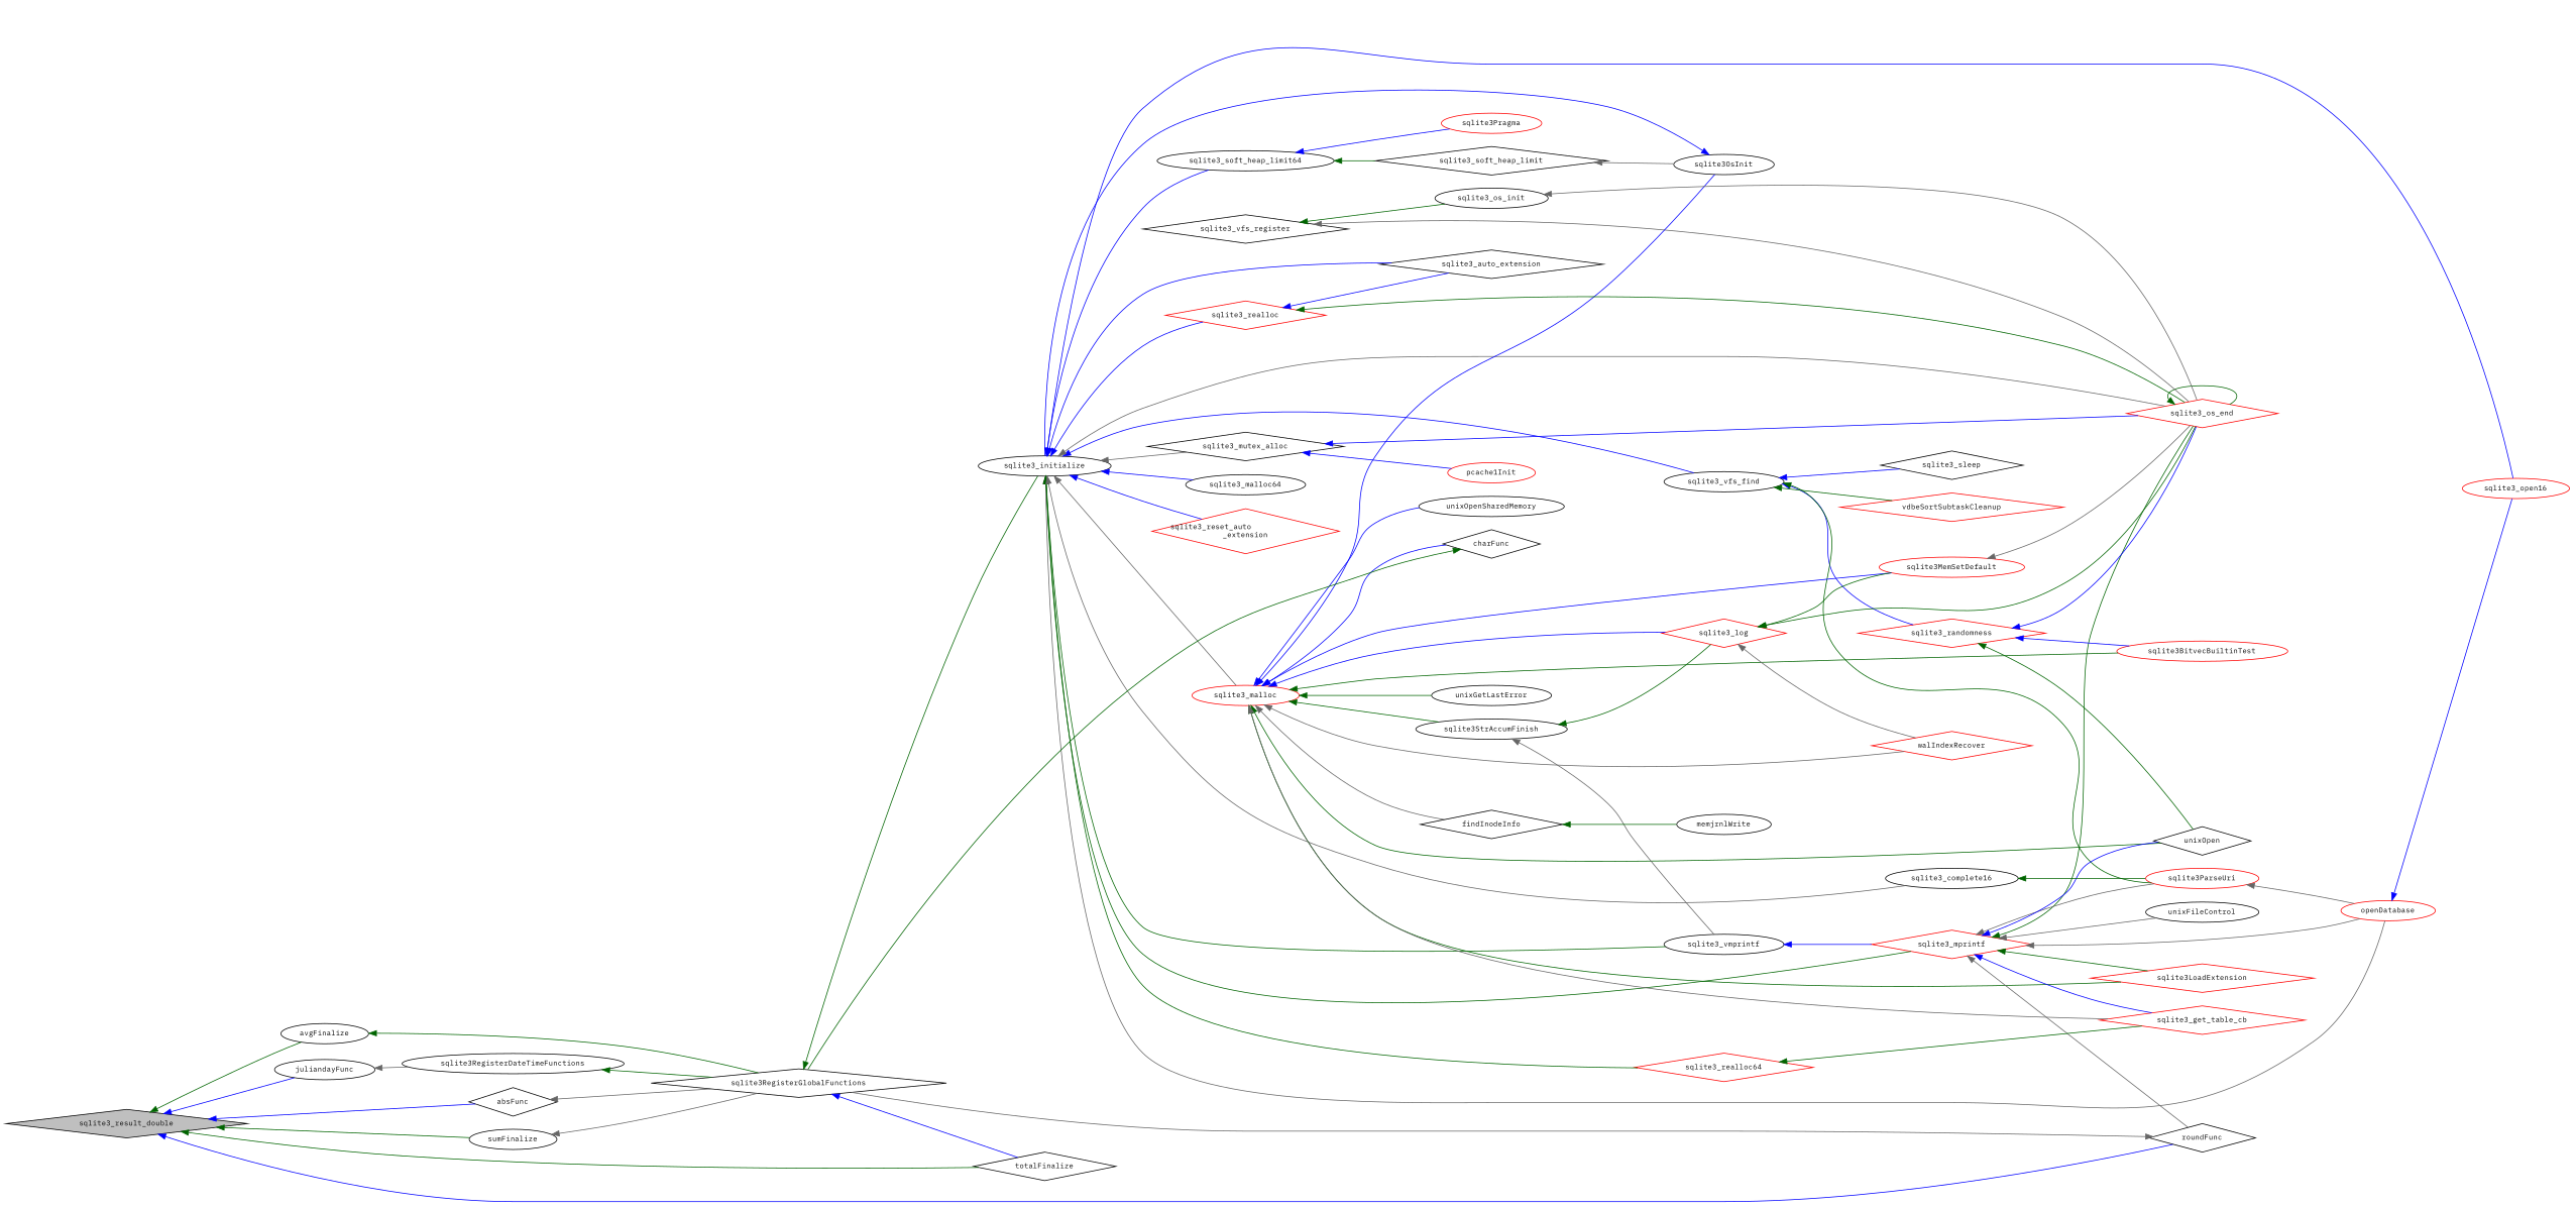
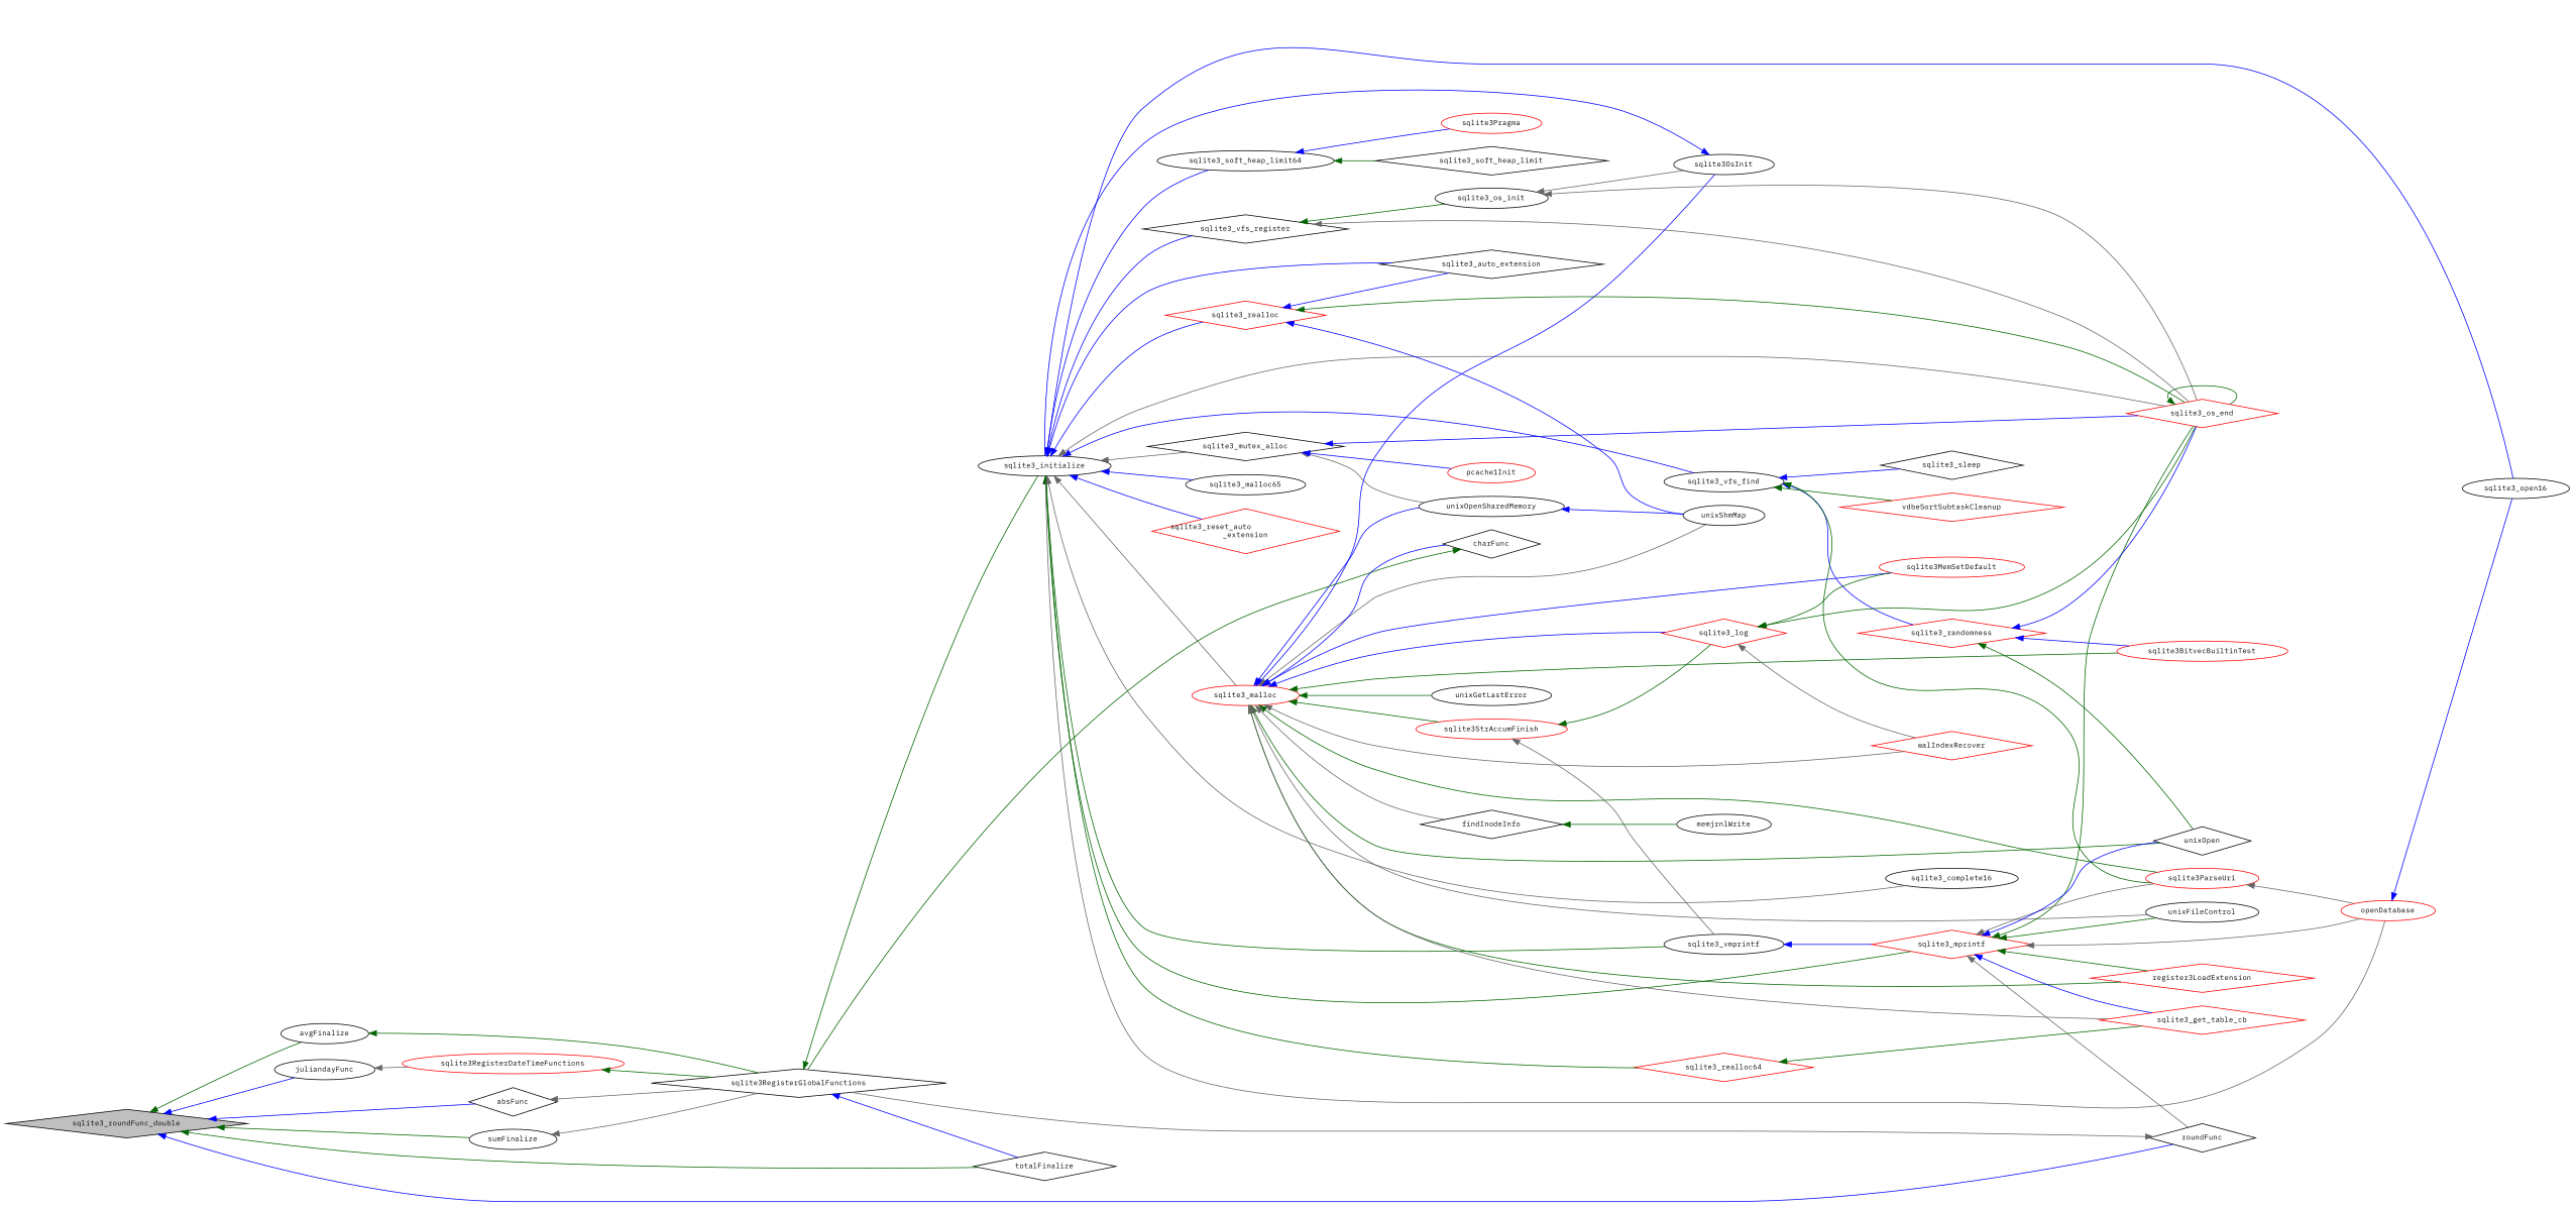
  digraph {
    fontname="IBM Plex Mono"
    rankdir=LR
    node [color=black fillcolor=white fontname="IBM Plex Mono" fontsize=10 shape=ellipse style=filled]
    edge [color=blue dir=back fontname="IBM Plex Mono" fontsize=10 labelfontname=FreeSans labelfontsize=10 style=solid]
-   n1 [fillcolor=grey75 fontcolor=black height=0.2 label=sqlite3_result_double shape=diamond width=0.4]
+   n1 [fillcolor=grey75 fontcolor=black height=0.2 label=sqlite3_roundFunc_double shape=diamond width=0.4]
    n2 [height=0.2 label=juliandayFunc width=0.4]
    n3 [height=0.2 label=roundFunc shape=diamond width=0.4]
    n4 [height=0.2 label=absFunc shape=diamond width=0.4]
    n5 [height=0.2 label=sumFinalize width=0.4]
    n6 [height=0.2 label=avgFinalize width=0.4]
    n7 [height=0.2 label=totalFinalize shape=diamond width=0.4]
-   n8 [height=0.2 label=sqlite3RegisterDateTimeFunctions width=0.4]
+   n8 [color=red height=0.2 label=sqlite3RegisterDateTimeFunctions width=0.4]
    n9 [height=0.2 label=sqlite3RegisterGlobalFunctions shape=diamond width=0.4]
    n10 [height=0.2 label=sqlite3_initialize width=0.4]
    n11 [height=0.2 label=sqlite3_vfs_find width=0.4]
    n12 [color=red height=0.2 label=sqlite3_os_end shape=diamond width=0.4]
    n13 [color=red height=0.2 label=openDatabase width=0.4]
-   n14 [color=red height=0.2 label=sqlite3_open16 width=0.4]
+   n14 [height=0.2 label=sqlite3_open16 width=0.4]
    n15 [height=0.2 label=sqlite3_vfs_register shape=diamond width=0.4]
    n16 [height=0.2 label=sqlite3_mutex_alloc shape=diamond width=0.4]
    n17 [height=0.2 label=sqlite3_soft_heap_limit64 width=0.4]
    n18 [color=red height=0.2 label=sqlite3_malloc width=0.4]
    n19 [height=0.2 label=sqlite3_vmprintf width=0.4]
    n20 [color=red height=0.2 label=sqlite3_mprintf shape=diamond width=0.4]
-   n21 [height=0.2 label=sqlite3_malloc64 width=0.4]
+   n21 [height=0.2 label=sqlite3_malloc65 width=0.4]
    n22 [color=red height=0.2 label=sqlite3_realloc shape=diamond width=0.4]
    n23 [height=0.2 label=sqlite3_auto_extension shape=diamond width=0.4]
    n24 [color=red height=0.2 label=sqlite3_realloc64 shape=diamond width=0.4]
    n25 [color=red height=0.2 label="sqlite3_reset_auto\l_extension" shape=diamond width=0.4]
    n26 [height=0.2 label=sqlite3_complete16 width=0.4]
    n27 [color=red height=0.2 label=sqlite3_randomness shape=diamond width=0.4]
    n28 [color=red height=0.2 label=vdbeSortSubtaskCleanup shape=diamond width=0.4]
    n29 [color=red height=0.2 label=sqlite3ParseUri width=0.4]
    n30 [height=0.2 label=sqlite3_sleep shape=diamond width=0.4]
    n31 [height=0.2 label=sqlite3_os_init width=0.4]
    n32 [height=0.2 label=unixOpenSharedMemory width=0.4]
    n33 [color=red height=0.2 label=pcache1Init width=0.4]
    n34 [height=0.2 label=sqlite3_soft_heap_limit shape=diamond width=0.4]
    n35 [color=red height=0.2 label=sqlite3Pragma width=0.4]
    n36 [height=0.2 label=unixOpen shape=diamond width=0.4]
    n37 [color=red height=0.2 label=sqlite3BitvecBuiltinTest width=0.4]
    n38 [height=0.2 label=sqlite3OsInit width=0.4]
+   n39 [height=0.2 label=unixShmMap width=0.4]
    n40 [color=red height=0.2 label=sqlite3MemSetDefault width=0.4]
-   n41 [height=0.2 label=sqlite3StrAccumFinish width=0.4]
+   n41 [color=red height=0.2 label=sqlite3StrAccumFinish width=0.4]
    n42 [height=0.2 label=unixFileControl width=0.4]
-   n43 [color=red height=0.2 label=sqlite3LoadExtension shape=diamond width=0.4]
+   n43 [color=red height=0.2 label=register3LoadExtension shape=diamond width=0.4]
    n44 [color=red height=0.2 label=sqlite3_get_table_cb shape=diamond width=0.4]
    n45 [color=red height=0.2 label=sqlite3_log shape=diamond width=0.4]
    n46 [color=red height=0.2 label=walIndexRecover shape=diamond width=0.4]
    n47 [height=0.2 label=findInodeInfo shape=diamond width=0.4]
    n48 [height=0.2 label=unixGetLastError width=0.4]
    n49 [height=0.2 label=charFunc shape=diamond width=0.4]
    n50 [height=0.2 label=memjrnlWrite width=0.4]
    n1 -> n2
    n1 -> n3
    n1 -> n4
    n1 -> n5 [color=darkgreen]
    n1 -> n6 [color=darkgreen]
    n1 -> n7 [color=darkgreen]
    n2 -> n8 [color=gray40]
    n3 -> n9 [color=gray40]
    n4 -> n9 [color=gray40]
    n5 -> n9 [color=gray40]
    n6 -> n9 [color=darkgreen]
    n8 -> n9 [color=darkgreen]
    n9 -> n7
    n9 -> n10 [color=darkgreen]
    n10 -> n11
    n10 -> n12 [color=gray40]
    n10 -> n13 [color=gray40]
    n10 -> n14
+   n10 -> n15
    n10 -> n16 [color=gray40]
    n10 -> n17
    n10 -> n18 [color=gray40]
    n10 -> n19 [color=darkgreen]
    n10 -> n20 [color=darkgreen]
    n10 -> n21
    n10 -> n22
    n10 -> n23
    n10 -> n24 [color=darkgreen]
    n10 -> n25
    n10 -> n26 [color=gray40]
    n11 -> n27
    n11 -> n28 [color=darkgreen]
    n11 -> n29 [color=darkgreen]
    n11 -> n30
    n12 -> n12 [color=darkgreen]
    n13 -> n14
    n15 -> n12 [color=gray40]
    n15 -> n31 [color=darkgreen]
    n16 -> n12
+   n16 -> n32 [color=gray40]
    n16 -> n33
    n17 -> n34 [color=darkgreen]
    n17 -> n35
-   n26 -> n29 [color=darkgreen]
+   n18 -> n29 [color=darkgreen]
    n18 -> n32
    n18 -> n36 [color=darkgreen]
    n18 -> n37 [color=darkgreen]
    n18 -> n38
+   n18 -> n39 [color=gray40]
    n18 -> n40
    n18 -> n41 [color=darkgreen]
+   n18 -> n42 [color=gray40]
    n18 -> n43 [color=darkgreen]
    n18 -> n44 [color=gray40]
    n18 -> n45
    n18 -> n46 [color=gray40]
    n18 -> n47 [color=gray40]
    n18 -> n48 [color=darkgreen]
    n18 -> n49
    n19 -> n20
    n20 -> n3 [color=gray40]
    n20 -> n12 [color=darkgreen]
    n20 -> n13 [color=gray40]
    n20 -> n29 [color=gray40]
    n20 -> n36
-   n20 -> n42 [color=gray40]
+   n20 -> n42 [color=darkgreen]
    n20 -> n43 [color=darkgreen]
    n20 -> n44
    n22 -> n12 [color=darkgreen]
    n22 -> n23
+   n22 -> n39
    n24 -> n44 [color=darkgreen]
    n27 -> n12
    n27 -> n36 [color=darkgreen]
    n27 -> n37
    n29 -> n13 [color=gray40]
    n31 -> n12 [color=gray40]
-   n34 -> n38 [color=gray40]
+   n31 -> n38 [color=gray40]
+   n32 -> n39
    n38 -> n10
-   n40 -> n12 [color=gray40]
    n41 -> n19 [color=gray40]
    n41 -> n45 [color=darkgreen]
    n45 -> n12 [color=darkgreen]
    n45 -> n40 [color=darkgreen]
    n45 -> n46 [color=gray40]
    n47 -> n50 [color=darkgreen]
    n49 -> n9 [color=darkgreen]
  }
